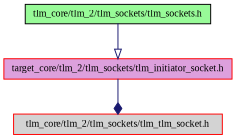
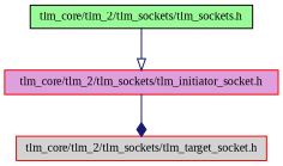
  digraph {
    fontname="Liberation Serif"
    node [color=red fontname="Liberation Serif" fontsize=10 shape=record style=filled]
    edge [color=midnightblue fontname="Liberation Serif" fontsize=10 labelfontname=FreeSans labelfontsize=10 style=solid]
    n1 [color=black fillcolor=palegreen fontcolor=black height=0.2 label="tlm_core/tlm_2/tlm_sockets/tlm_sockets.h" width=0.4]
-   n2 [fillcolor=plum height=0.2 label="target_core/tlm_2/tlm_sockets/tlm_initiator_socket.h" width=0.4]
-   n3 [fillcolor=lightgrey height=0.2 label="tlm_core/tlm_2/tlm_sockets/tlm_tlm_socket.h" width=0.4]
+   n2 [fillcolor=plum height=0.2 label="tlm_core/tlm_2/tlm_sockets/tlm_initiator_socket.h" width=0.4]
+   n3 [fillcolor=lightgrey height=0.2 label="tlm_core/tlm_2/tlm_sockets/tlm_target_socket.h" width=0.4]
    n1 -> n2 [arrowhead=onormal]
    n2 -> n3 [arrowhead=diamond]
  }
